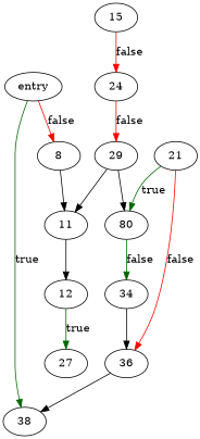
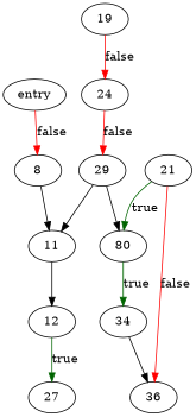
  digraph {
    n1 [label=entry]
    8
-   38
    11
    12
    27
-   19 [label=15]
+   19
    24
    n9 [label=80]
    21
    36
    29
    34
    n1 -> 8 [color=red label=false]
-   n1 -> 38 [color=darkgreen label=true]
    8 -> 11
    11 -> 12
    12 -> 27 [color=darkgreen label=true]
    19 -> 24 [color=red label=false]
    24 -> 29 [color=red label=false]
-   n9 -> 34 [color=darkgreen label=false]
+   n9 -> 34 [color=darkgreen label=true]
    21 -> n9 [color=darkgreen label=true]
    21 -> 36 [color=red label=false]
-   36 -> 38
    29 -> 11
    29 -> n9
    34 -> 36
  }
